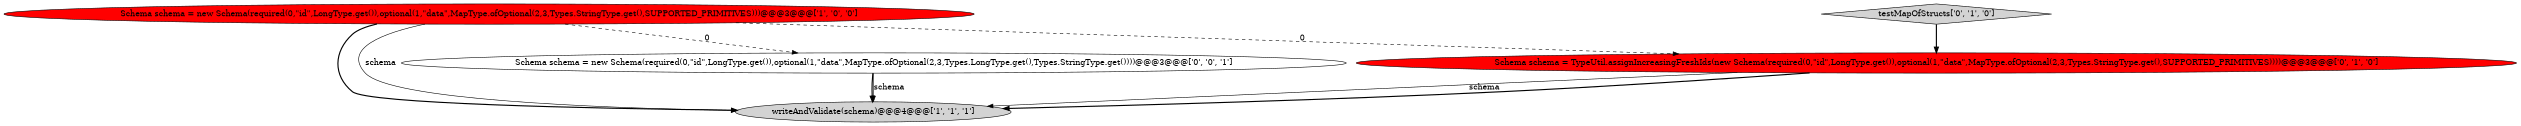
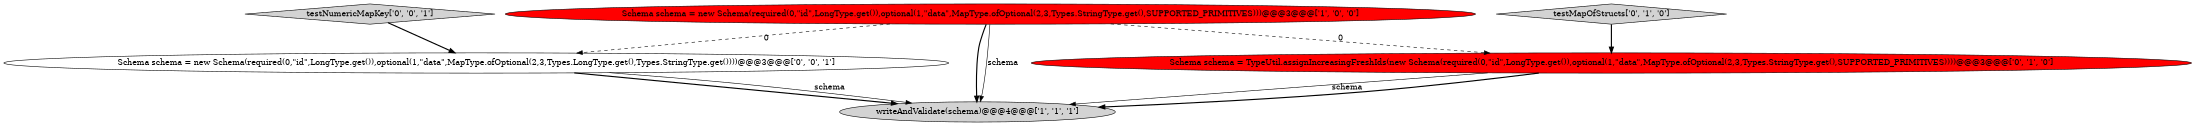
  digraph {
    node [fillcolor=lightgray shape=ellipse style=filled]
    edge [style=bold]
    n1 [label="writeAndValidate(schema)@@@4@@@['1', '1', '1']"]
    n2 [fillcolor=white label="Schema schema = new Schema(required(0,\"id\",LongType.get()),optional(1,\"data\",MapType.ofOptional(2,3,Types.LongType.get(),Types.StringType.get())))@@@3@@@['0', '0', '1']"]
    n3 [fillcolor=red label="Schema schema = TypeUtil.assignIncreasingFreshIds(new Schema(required(0,\"id\",LongType.get()),optional(1,\"data\",MapType.ofOptional(2,3,Types.StringType.get(),SUPPORTED_PRIMITIVES))))@@@3@@@['0', '1', '0']"]
    n4 [fillcolor=red label="Schema schema = new Schema(required(0,\"id\",LongType.get()),optional(1,\"data\",MapType.ofOptional(2,3,Types.StringType.get(),SUPPORTED_PRIMITIVES)))@@@3@@@['1', '0', '0']"]
+   n5 [label="testNumericMapKey['0', '0', '1']" shape=diamond]
    n6 [label="testMapOfStructs['0', '1', '0']" shape=diamond]
    n2 -> n1
    n2 -> n1 [label=schema style=solid]
    n3 -> n1 [label=schema style=solid]
    n3 -> n1
    n4 -> n1
    n4 -> n1 [label=schema style=solid]
    n4 -> n2 [label=0 style=dashed]
    n4 -> n3 [label=0 style=dashed]
+   n5 -> n2
    n6 -> n3
  }
